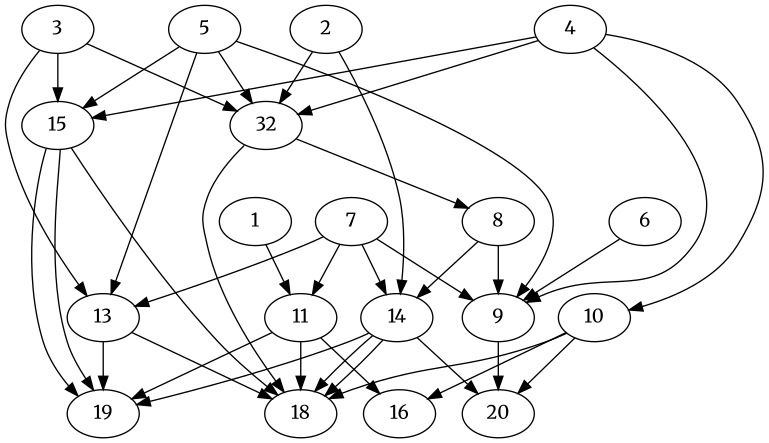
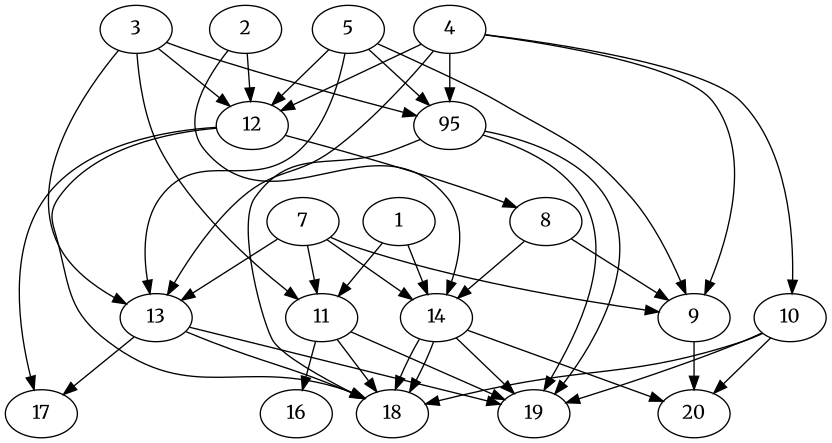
  digraph {
    fontname=Merriweather
    node [alpha=0.07 fontname=Merriweather]
    edge [fontname=Merriweather]
    1 [alpha=0.14 expect_size=35436544]
    11 [alpha=0.06 expect_size=7263232]
    14 [expect_size=42361856]
    18 [alpha=0.08 expect_size=12274688]
    19 [alpha=0.18 expect_size=12231680]
    16 [alpha=0.13 expect_size=6154240]
    20 [alpha=0.03 expect_size=12691456]
    2 [alpha=0.12 expect_size=33370112]
-   12 [expect_size=40372224 label=32]
+   12 [expect_size=40372224]
+   17 [alpha=0.15 expect_size=12809216]
    8 [alpha=0.20 expect_size=15385600]
    3 [alpha=0.09 expect_size=46819328]
    13 [alpha=0.17 expect_size=20348928]
-   15 [expect_size=35467264]
+   15 [expect_size=35467264 label=95]
    4 [alpha=0.17 expect_size=37586944]
    9 [alpha=0.00 expect_size=15062016]
    10 [alpha=0.02 expect_size=50128896]
    5 [alpha=0.08 expect_size=24479744]
-   6 [alpha=0.03 expect_size=36333568]
    7 [alpha=0.20 expect_size=9357312]
    1 -> 11
+   1 -> 14
    11 -> 18
    11 -> 19
    11 -> 16
    14 -> 18
    14 -> 18
    14 -> 19
    14 -> 20
    2 -> 14
    2 -> 12
    12 -> 18
+   12 -> 17
    12 -> 8
    8 -> 14
    8 -> 9
+   3 -> 11
    3 -> 12
    3 -> 13
    3 -> 15
    13 -> 18
    13 -> 19
+   13 -> 17
    15 -> 18
    15 -> 19
    15 -> 19
    4 -> 12
+   4 -> 13
    4 -> 15
    4 -> 9
    4 -> 10
    9 -> 20
    10 -> 18
-   10 -> 16
+   10 -> 19
    10 -> 20
    5 -> 12
    5 -> 13
    5 -> 15
    5 -> 9
-   6 -> 9
    7 -> 11
    7 -> 14
    7 -> 13
    7 -> 9
  }
